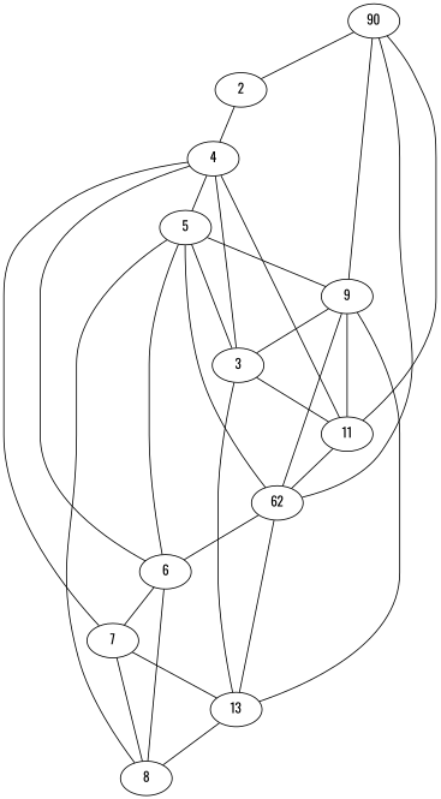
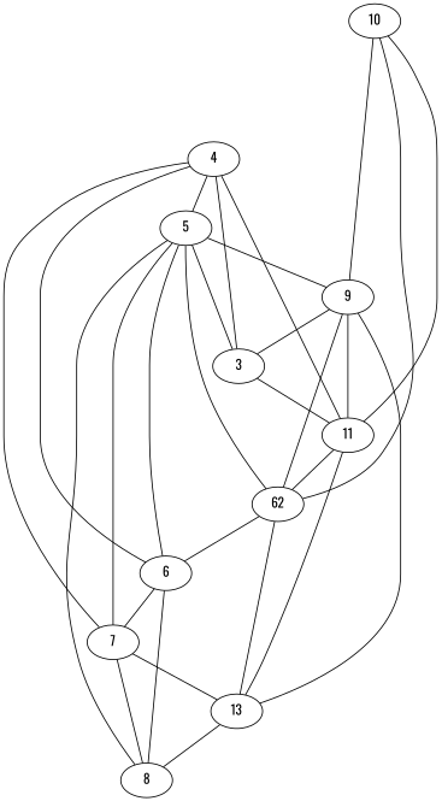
  graph {
    fontname=Oswald
    node [aaLength=5 fontname=Oswald type=0]
    edge [distance0=4.0 fontname=Oswald frequency=1 type0=4]
-   2 [aaLength=14 sequence=DQIHEIMQTFVKQG]
    4 [aaLength=7 sequence=PGAFSHT]
    3 [aaLength=12 sequence=FEGEIIDKIQES]
    5 [aaLength=11 sequence=SIAIADAIMLA]
    11 [aaLength=7 sequence=YEGIIIN type=1]
    6 [sequence=NIQAR]
    9 [aaLength=6 sequence=ELEFFQ type=1]
    n8 [label=62 sequence=VIEVH type=1]
    7 [sequence=EEFRK]
    13 [aaLength=4 sequence=GVIM type=1]
    8 [aaLength=23 sequence=PLGYNMALMAMVNILAEMKAFQE]
-   10 [aaLength=6 sequence=KILVIQ type=1 label=90]
-   2 -- 4 [distance0=54.06435 type0=3]
+   10 [aaLength=6 sequence=KILVIQ type=1]
    4 -- 5 [distance0=11.34947 distance1=0.0 frequency=2 type0=1 type1=5]
    4 -- 6 [distance0=31.12835 type0=3]
    3 -- 4 [distance0=25.55109 type0=1]
    3 -- 5 [distance0=30.30039 type0=2]
    3 -- 11
    5 -- 9
    5 -- n8 [distance0=3.0]
    11 -- 4 [distance0=0.0 type0=5]
    11 -- n8 [distance0=28.0 type0=2]
    6 -- 5 [distance0=30.7809 type0=2]
    6 -- 7 [distance0=9.748183 distance1=0.0 frequency=2 type0=1 type1=5]
    9 -- 3 [distance0=2.0]
    9 -- 11 [distance0=24.0 type0=1]
    9 -- n8 [distance0=52.0 type0=3]
    n8 -- 6 [distance0=2.0]
    n8 -- 13 [distance0=26.0 type0=1]
    7 -- 4 [distance0=34.66727 type0=3]
+   7 -- 5 [distance0=32.08743 type0=2]
    7 -- 13 [distance0=9.0]
-   13 -- 3 [distance0=54.0 type0=2]
+   13 -- 11 [distance0=54.0 type0=2]
    13 -- 9 [distance0=78.0 type0=3]
    13 -- 8 [distance0=3.0]
    8 -- 5 [distance0=52.60692 type0=3]
    8 -- 6 [distance0=37.03025 type0=2]
    8 -- 7 [distance0=36.92813 type0=1]
-   10 -- 2 [distance0=20.0]
    10 -- 11 [distance0=68.0 type0=2]
    10 -- 9 [distance0=44.0 type0=1]
    10 -- n8 [distance0=96.0 type0=3]
  }
